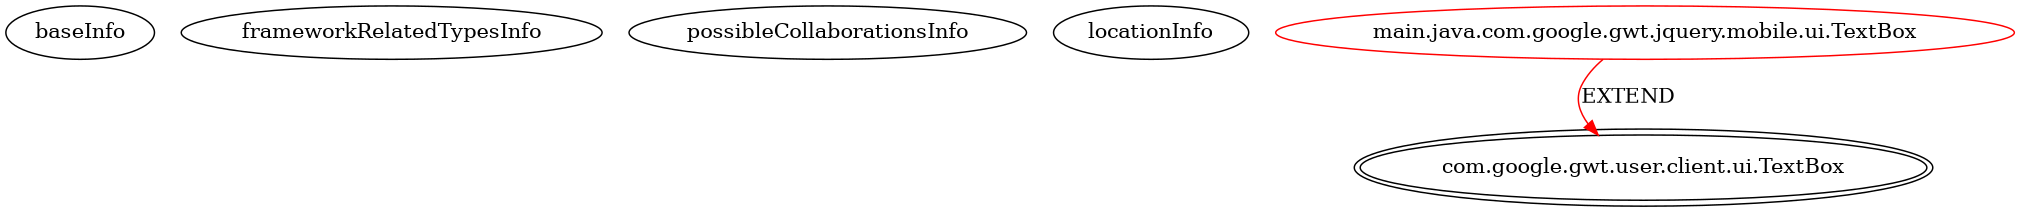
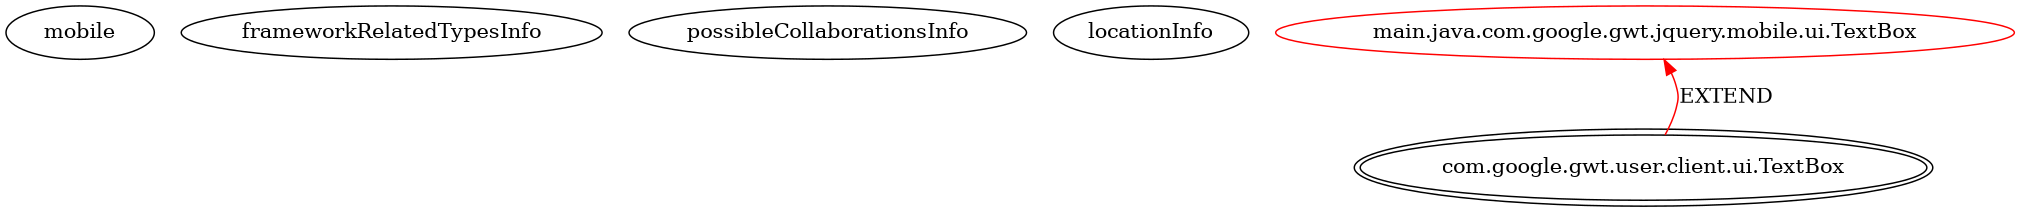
  digraph {
-   baseInfo [category=extension_graph graphId=3173 isAnonymous=false possibleRelation=false]
+   baseInfo [category=extension_graph graphId=3173 isAnonymous=false possibleRelation=false label=mobile]
    frameworkRelatedTypesInfo [0="com.google.gwt.user.client.ui.TextBox"]
    possibleCollaborationsInfo
    locationInfo [contextSignature=TextBox filePath="/jhudson8-gwt-jquery-ui/gwt-jquery-ui-master/core/gwt-jquery-ui-mobile/src/main/java/com/google/gwt/jquery/mobile/ui/TextBox.java" graphId=3173 projectName="jhudson8-gwt-jquery-ui"]
    n5 [color=red isFrameworkType=false label="main.java.com.google.gwt.jquery.mobile.ui.TextBox" vertexType=ROOT_CLIENT_CLASS_DECLARATION]
    n6 [isFrameworkType=true label="com.google.gwt.user.client.ui.TextBox" peripheries=2 vertexType=FRAMEWORK_CLASS_TYPE]
-   n5 -> n6 [color=red label=EXTEND]
+   n6 -> n5 [color=red label=EXTEND]
  }
